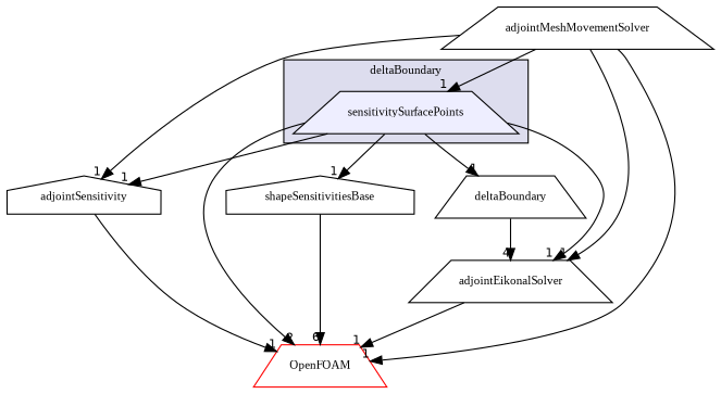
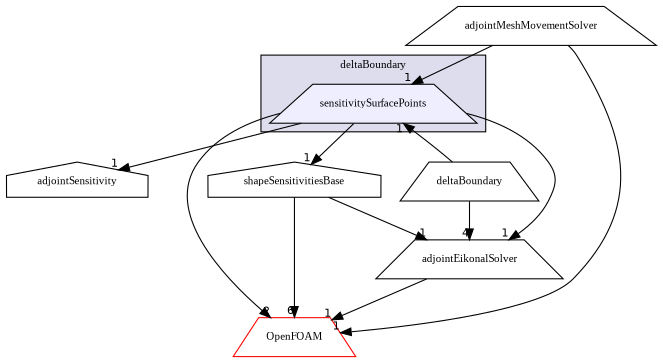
  digraph {
    compound=true
    fontname="Liberation Serif"
    node [fontname="Liberation Serif" fontsize=10 shape=trapezium]
    edge [fontname="Liberation Serif" headlabel=1 labeldistance=1.5 labelfontname=Helvetica labelfontsize=10]
    n1 [fillcolor="#eeeeff" label=sensitivitySurfacePoints pencolor=black style=filled]
    n2 [label=adjointSensitivity shape=house]
    n3 [label=adjointEikonalSolver]
    n4 [label=shapeSensitivitiesBase shape=house]
    n5 [label=deltaBoundary]
    n6 [color=red label=OpenFOAM]
    n7 [label=adjointMeshMovementSolver]
    subgraph cluster_1 {
      bgcolor="#ddddee"
      fontsize=10
      label=deltaBoundary
      pencolor=black
      n1
    }
    n1 -> n2
    n1 -> n3
    n1 -> n4
-   n1 -> n5
+   n5 -> n1
    n1 -> n6 [headlabel=2]
-   n2 -> n6
    n3 -> n6
    n4 -> n6 [headlabel=6]
    n5 -> n3 [headlabel=4]
    n7 -> n1
-   n7 -> n2
-   n7 -> n3
+   n4 -> n3
    n7 -> n6
  }
